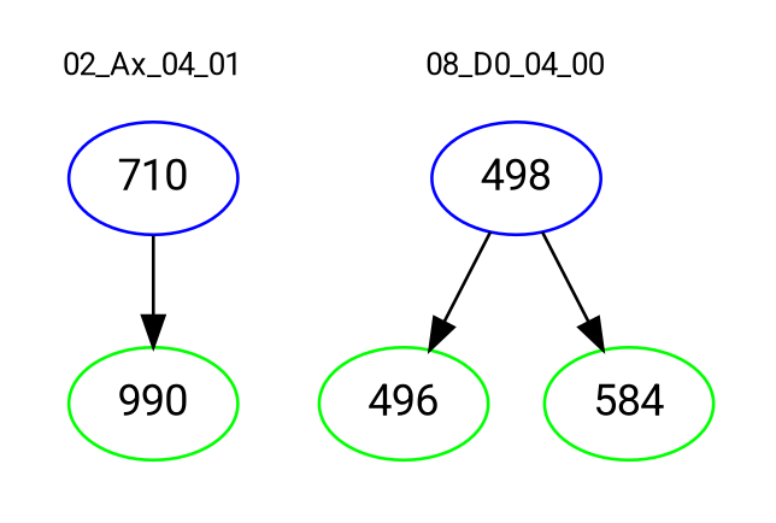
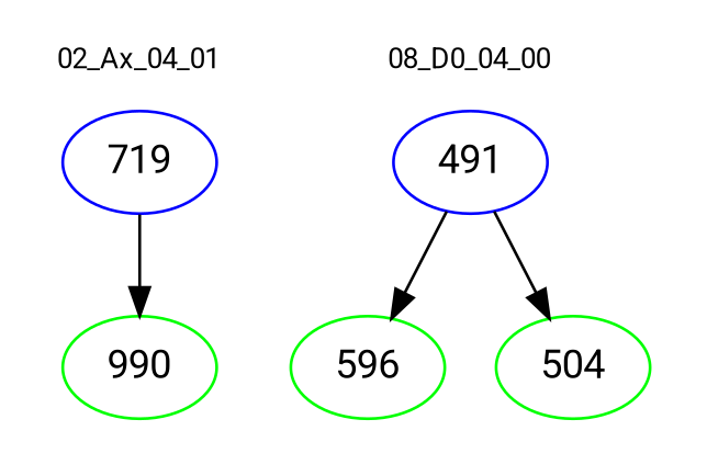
  digraph {
    fontname=Roboto
    node [color=green fontname=Roboto]
    edge [color=black fontname=Roboto]
-   n1 [color=blue label=710]
+   n1 [color=blue label=719]
    n2 [label=990]
-   n3 [color=blue label=498]
-   n4 [label=496]
-   n5 [label=584]
+   n3 [color=blue label=491]
+   n4 [label=596]
+   n5 [label=504]
    subgraph cluster_1 {
      color=white
      fontsize=10
      label="02_Ax_04_01"
      n1
      n2
    }
    subgraph cluster_2 {
      color=white
      fontsize=10
      label="08_D0_04_00"
      n3
      n4
      n5
    }
    n1 -> n2
    n3 -> n4
    n3 -> n5
  }
